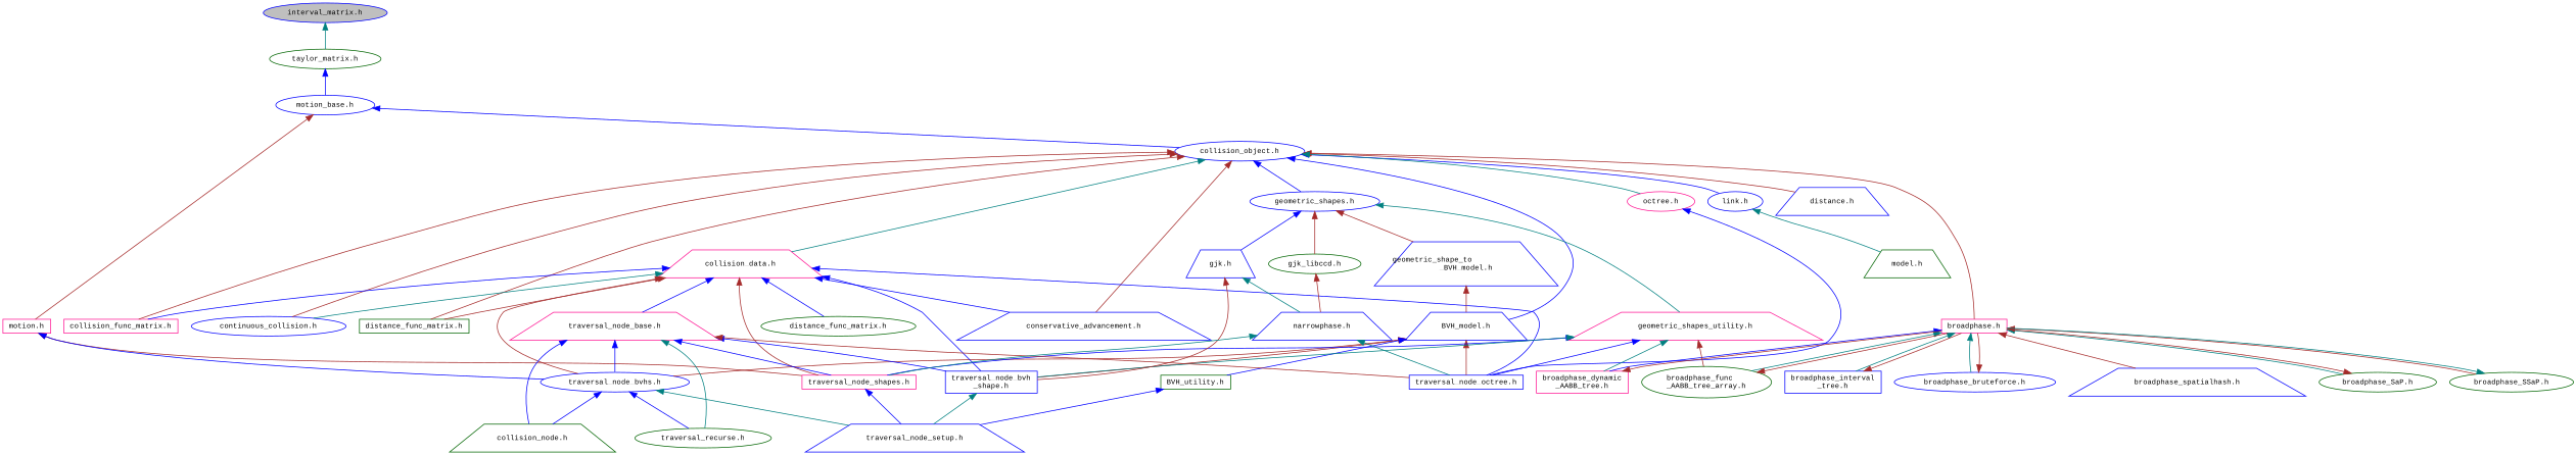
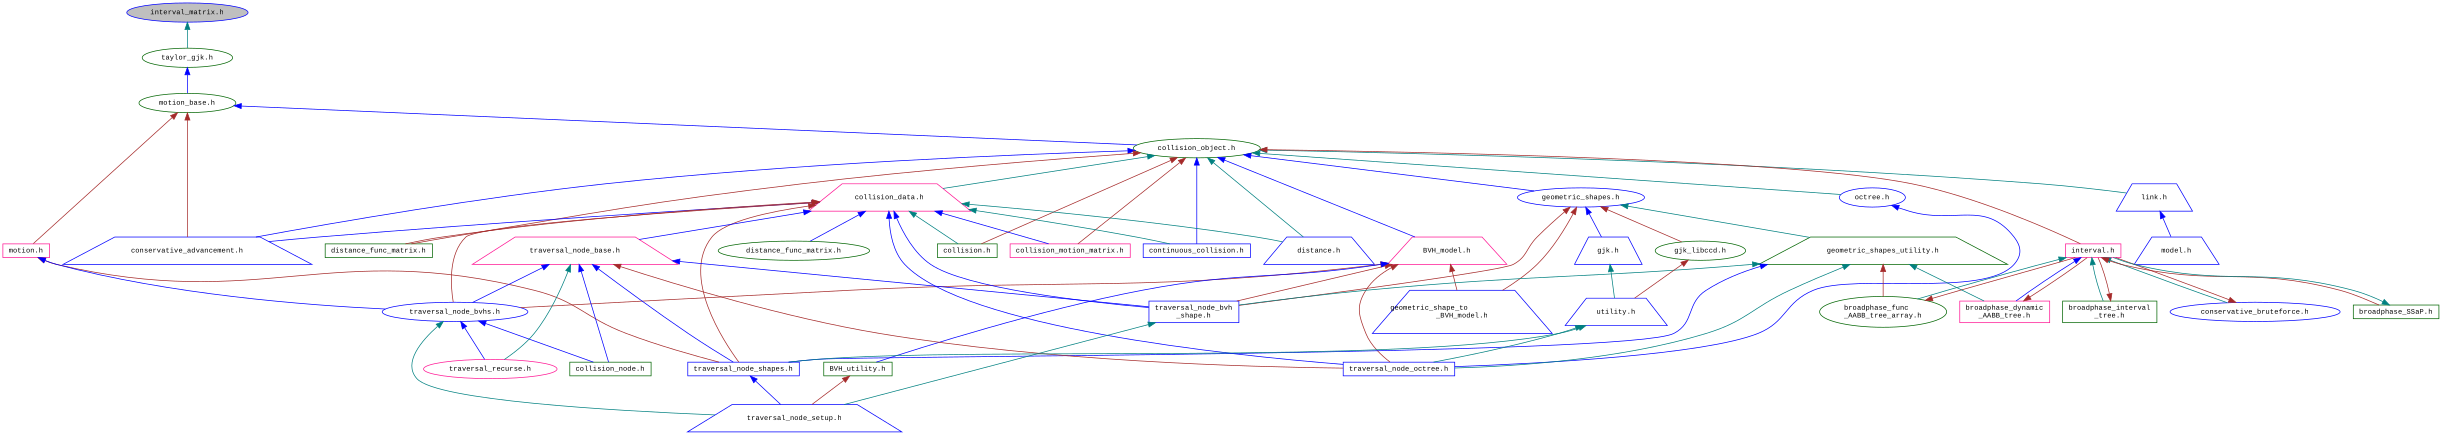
  digraph {
    fontname="Liberation Mono"
    node [color=blue fillcolor=white fontname="Liberation Mono" fontsize=10 shape=ellipse style=filled]
    edge [color=brown dir=back fontname="Liberation Mono" fontsize=10 labelfontname=FreeSans labelfontsize=10 style=solid]
    n1 [fillcolor=grey75 fontcolor=black height=0.2 label="interval_matrix.h" width=0.4]
-   n2 [color=darkgreen height=0.2 label="taylor_matrix.h" width=0.4]
-   n3 [height=0.2 label="motion_base.h" width=0.4]
-   n4 [height=0.2 label="collision_object.h" width=0.4]
+   n2 [color=darkgreen height=0.2 label="taylor_gjk.h" width=0.4]
+   n3 [color=darkgreen height=0.2 label="motion_base.h" width=0.4]
+   n4 [color=darkgreen height=0.2 label="collision_object.h" width=0.4]
    n5 [height=0.2 label="conservative_advancement.h" shape=trapezium width=0.4]
    n6 [color=deeppink height=0.2 label="motion.h" shape=box width=0.4]
-   n7 [height=0.2 label="link.h" width=0.4]
-   n8 [color=deeppink height=0.2 label="broadphase.h" shape=box width=0.4]
+   n7 [height=0.2 label="link.h" shape=trapezium width=0.4]
+   n8 [color=deeppink height=0.2 label="interval.h" shape=box width=0.4]
    n9 [height=0.2 label="geometric_shapes.h" width=0.4]
-   n10 [height=0.2 label="BVH_model.h" shape=trapezium width=0.4]
+   n10 [color=deeppink height=0.2 label="BVH_model.h" shape=trapezium width=0.4]
    n11 [color=deeppink height=0.2 label="collision_data.h" shape=trapezium width=0.4]
-   n13 [color=deeppink height=0.2 label="collision_func_matrix.h" shape=box width=0.4]
-   n14 [height=0.2 label="continuous_collision.h" width=0.4]
+   n12 [color=darkgreen height=0.2 label="collision.h" shape=box width=0.4]
+   n13 [color=deeppink height=0.2 label="collision_motion_matrix.h" shape=box width=0.4]
+   n14 [height=0.2 label="continuous_collision.h" shape=box width=0.4]
    n15 [height=0.2 label="distance.h" shape=trapezium width=0.4]
    n16 [color=darkgreen height=0.2 label="distance_func_matrix.h" shape=box width=0.4]
-   n17 [color=deeppink height=0.2 label="octree.h" width=0.4]
-   n18 [color=deeppink height=0.2 label="traversal_node_shapes.h" shape=box width=0.4]
+   n17 [height=0.2 label="octree.h" width=0.4]
+   n18 [height=0.2 label="traversal_node_shapes.h" shape=box width=0.4]
    n19 [height=0.2 label="traversal_node_bvhs.h" width=0.4]
-   n20 [color=darkgreen height=0.2 label="model.h" shape=trapezium width=0.4]
-   n21 [height=0.2 label="broadphase_bruteforce.h" width=0.4]
-   n22 [height=0.2 label="broadphase_spatialhash.h" shape=trapezium width=0.4]
-   n23 [color=darkgreen height=0.2 label="broadphase_SaP.h" width=0.4]
-   n24 [color=darkgreen height=0.2 label="broadphase_SSaP.h" width=0.4]
-   n25 [height=0.2 label="broadphase_interval\l_tree.h" shape=box width=0.4]
+   n20 [height=0.2 label="model.h" shape=trapezium width=0.4]
+   n21 [height=0.2 label="conservative_bruteforce.h" width=0.4]
+   n24 [color=darkgreen height=0.2 label="broadphase_SSaP.h" shape=box width=0.4]
+   n25 [color=darkgreen height=0.2 label="broadphase_interval\l_tree.h" shape=box width=0.4]
    n26 [color=deeppink height=0.2 label="broadphase_dynamic\l_AABB_tree.h" shape=box width=0.4]
    n27 [color=darkgreen height=0.2 label="broadphase_func\l_AABB_tree_array.h" width=0.4]
-   n28 [color=deeppink height=0.2 label="geometric_shapes_utility.h" shape=trapezium width=0.4]
+   n28 [color=darkgreen height=0.2 label="geometric_shapes_utility.h" shape=trapezium width=0.4]
    n29 [height=0.2 label="traversal_node_bvh\l_shape.h" shape=box width=0.4]
    n30 [height=0.2 label="gjk.h" shape=trapezium width=0.4]
    n31 [color=darkgreen height=0.2 label="gjk_libccd.h" width=0.4]
    n32 [height=0.2 label="geometric_shape_to\l_BVH_model.h" shape=trapezium width=0.4]
    n33 [height=0.2 label="traversal_node_octree.h" shape=box width=0.4]
    n34 [color=darkgreen height=0.2 label="BVH_utility.h" shape=box width=0.4]
    n35 [color=deeppink height=0.2 label="traversal_node_base.h" shape=trapezium width=0.4]
    n36 [color=darkgreen height=0.2 label="distance_func_matrix.h" width=0.4]
    n37 [height=0.2 label="traversal_node_setup.h" shape=trapezium width=0.4]
-   n38 [height=0.2 label="narrowphase.h" shape=trapezium width=0.4]
-   n39 [color=darkgreen height=0.2 label="collision_node.h" shape=trapezium width=0.4]
-   n40 [color=darkgreen height=0.2 label="traversal_recurse.h" width=0.4]
+   n38 [height=0.2 label="utility.h" shape=trapezium width=0.4]
+   n39 [color=darkgreen height=0.2 label="collision_node.h" shape=box width=0.4]
+   n40 [color=deeppink height=0.2 label="traversal_recurse.h" width=0.4]
    n1 -> n2 [color=teal]
    n2 -> n3 [color=blue]
    n3 -> n4 [color=blue]
+   n3 -> n5
    n3 -> n6
-   n4 -> n5
-   n4 -> n7 [color=blue]
+   n4 -> n5 [color=blue]
+   n4 -> n7 [color=teal]
    n4 -> n8
    n4 -> n9 [color=blue]
    n4 -> n10 [color=blue]
    n4 -> n11 [color=teal]
+   n4 -> n12
    n4 -> n13
-   n4 -> n14
-   n4 -> n15
+   n4 -> n14 [color=blue]
+   n4 -> n15 [color=teal]
    n4 -> n16
    n4 -> n17 [color=teal]
    n6 -> n18
    n6 -> n19 [color=blue]
-   n7 -> n20 [color=teal]
+   n7 -> n20 [color=blue]
    n8 -> n21 [color=teal]
-   n8 -> n22
-   n8 -> n23 [color=teal]
    n8 -> n24
    n8 -> n25 [color=teal]
    n8 -> n26 [color=blue]
    n8 -> n27 [color=teal]
    n9 -> n28 [color=teal]
-   n30 -> n29
+   n9 -> n29
    n9 -> n30 [color=blue]
    n9 -> n31
    n9 -> n32
    n10 -> n19
    n10 -> n29
-   n32 -> n10
+   n10 -> n32
    n10 -> n33
    n10 -> n34 [color=blue]
    n11 -> n5 [color=blue]
+   n11 -> n12 [color=teal]
    n11 -> n13 [color=blue]
    n11 -> n14 [color=teal]
+   n11 -> n15 [color=teal]
    n11 -> n16
    n11 -> n18
    n11 -> n19
    n11 -> n29 [color=blue]
    n11 -> n33 [color=blue]
    n11 -> n35 [color=blue]
    n11 -> n36 [color=blue]
    n17 -> n33 [color=blue]
    n18 -> n37 [color=blue]
    n19 -> n37 [color=teal]
    n19 -> n39 [color=blue]
    n19 -> n40 [color=blue]
    n21 -> n8
-   n23 -> n8
    n24 -> n8 [color=teal]
    n25 -> n8
    n26 -> n8
    n27 -> n8
    n28 -> n18 [color=blue]
    n28 -> n26 [color=teal]
    n28 -> n27
    n28 -> n29 [color=teal]
-   n28 -> n33 [color=blue]
+   n28 -> n33 [color=teal]
    n29 -> n37 [color=teal]
    n30 -> n38 [color=teal]
    n31 -> n38
-   n34 -> n37 [color=blue]
+   n34 -> n37
    n35 -> n18 [color=blue]
    n35 -> n19 [color=blue]
    n35 -> n29 [color=blue]
    n35 -> n33
    n35 -> n39 [color=blue]
    n35 -> n40 [color=teal]
    n38 -> n18 [color=teal]
    n38 -> n33 [color=teal]
  }
